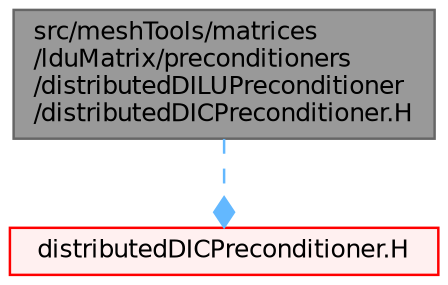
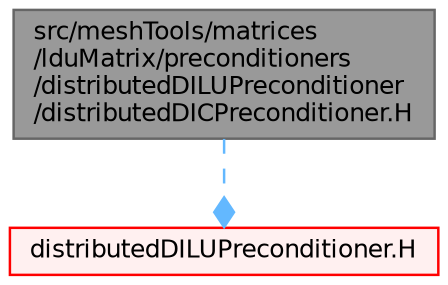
  digraph {
    node [fontname=Helvetica fontsize=10 shape=box style=filled]
    n1 [color=gray40 fillcolor=grey60 fontcolor=black height=0.2 label="src/meshTools/matrices\l/lduMatrix/preconditioners\l/distributedDILUPreconditioner\l/distributedDICPreconditioner.H" width=0.4]
-   n2 [color=red fillcolor="#FFF0F0" height=0.2 label="distributedDICPreconditioner.H" width=0.4]
+   n2 [color=red fillcolor="#FFF0F0" height=0.2 label="distributedDILUPreconditioner.H" width=0.4]
    n1 -> n2 [color=steelblue1 fontname=Helvetica fontsize=10 labelfontname=Helvetica labelfontsize=10 style=dashed arrowhead=diamond]
  }
